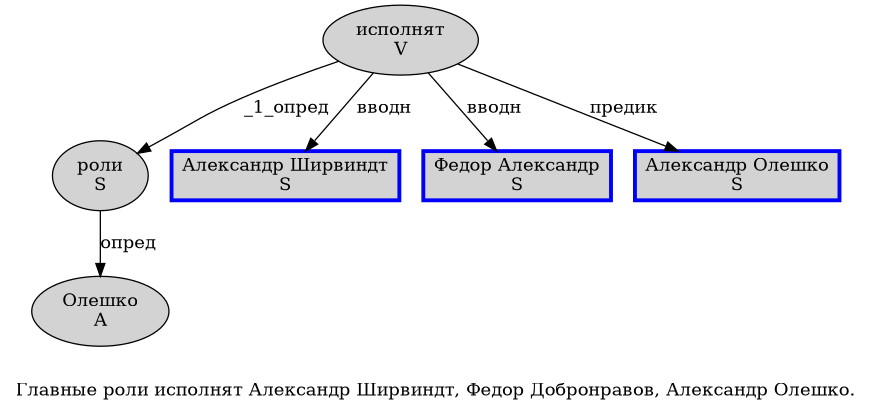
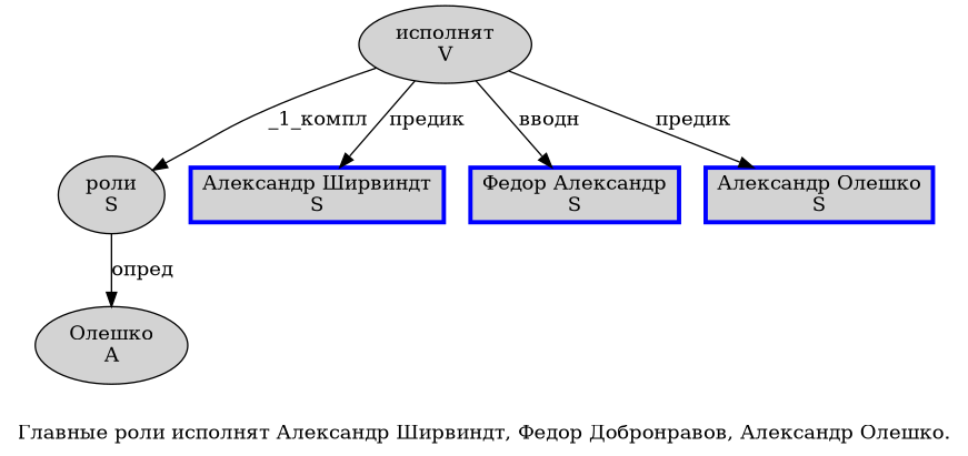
  digraph {
    label="Главные роли исполнят Александр Ширвиндт, Федор Добронравов, Александр Олешко."
    node [fillcolor=lightgray penwidth=1 shape=ellipse style=filled]
    n1 [label="Олешко\nA"]
    n2 [label="роли\nS"]
    n3 [label="исполнят\nV"]
    n4 [color=blue label="Александр Ширвиндт\nS" penwidth=3 shape=box]
    n5 [color=blue label="Федор Александр\nS" penwidth=3 shape=box]
    n6 [color=blue label="Александр Олешко\nS" penwidth=3 shape=box]
    n2 -> n1 [label="опред"]
-   n3 -> n2 [label="_1_опред"]
-   n3 -> n4 [label="вводн"]
+   n3 -> n2 [label="_1_компл"]
+   n3 -> n4 [label="предик"]
    n3 -> n5 [label="вводн"]
    n3 -> n6 [label="предик"]
  }
